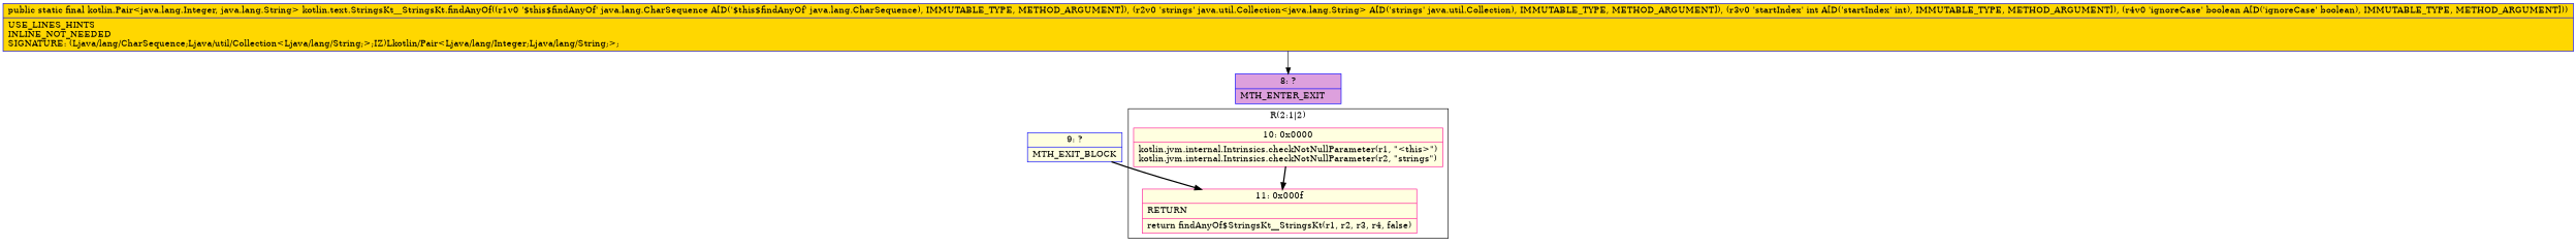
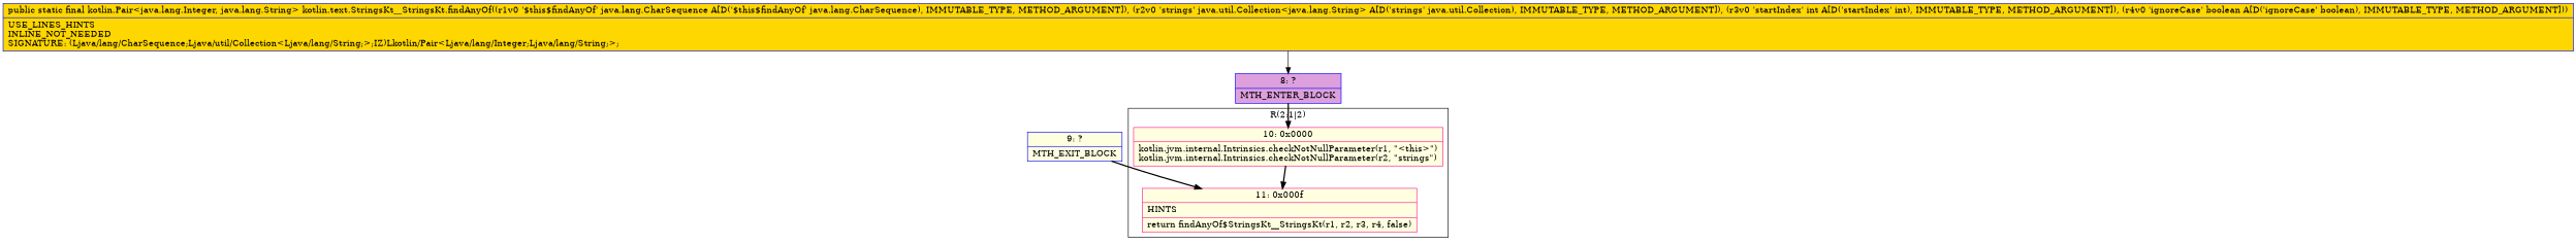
  digraph {
    node [color=blue fillcolor=lightyellow shape=record style=filled]
    edge [style=bold]
    n1 [color=deeppink label="{10\:\ 0x0000|kotlin.jvm.internal.Intrinsics.checkNotNullParameter(r1, \"\<this\>\")\lkotlin.jvm.internal.Intrinsics.checkNotNullParameter(r2, \"strings\")\l}"]
-   n2 [color=deeppink label="{11\:\ 0x000f|RETURN\l|return findAnyOf$StringsKt__StringsKt(r1, r2, r3, r4, false)\l}"]
+   n2 [color=deeppink label="{11\:\ 0x000f|HINTS\l|return findAnyOf$StringsKt__StringsKt(r1, r2, r3, r4, false)\l}"]
    n3 [label="{9\:\ ?|MTH_EXIT_BLOCK\l}"]
-   n4 [fillcolor=plum label="{8\:\ ?|MTH_ENTER_EXIT\l}"]
+   n4 [fillcolor=plum label="{8\:\ ?|MTH_ENTER_BLOCK\l}"]
    n5 [fillcolor=gold label="{public static final kotlin.Pair\<java.lang.Integer, java.lang.String\> kotlin.text.StringsKt__StringsKt.findAnyOf((r1v0 '$this$findAnyOf' java.lang.CharSequence A[D('$this$findAnyOf' java.lang.CharSequence), IMMUTABLE_TYPE, METHOD_ARGUMENT]), (r2v0 'strings' java.util.Collection\<java.lang.String\> A[D('strings' java.util.Collection), IMMUTABLE_TYPE, METHOD_ARGUMENT]), (r3v0 'startIndex' int A[D('startIndex' int), IMMUTABLE_TYPE, METHOD_ARGUMENT]), (r4v0 'ignoreCase' boolean A[D('ignoreCase' boolean), IMMUTABLE_TYPE, METHOD_ARGUMENT]))  | USE_LINES_HINTS\lINLINE_NOT_NEEDED\lSIGNATURE: (Ljava\/lang\/CharSequence;Ljava\/util\/Collection\<Ljava\/lang\/String;\>;IZ)Lkotlin\/Pair\<Ljava\/lang\/Integer;Ljava\/lang\/String;\>;\l}"]
    subgraph cluster_1 {
      label="R(2:1|2)"
      n1
      n2
    }
    n1 -> n2
    n3 -> n2
+   n4 -> n1
    n5 -> n4 [style=solid]
  }
